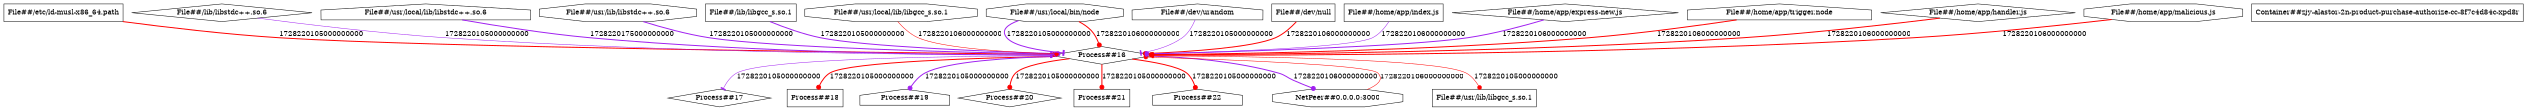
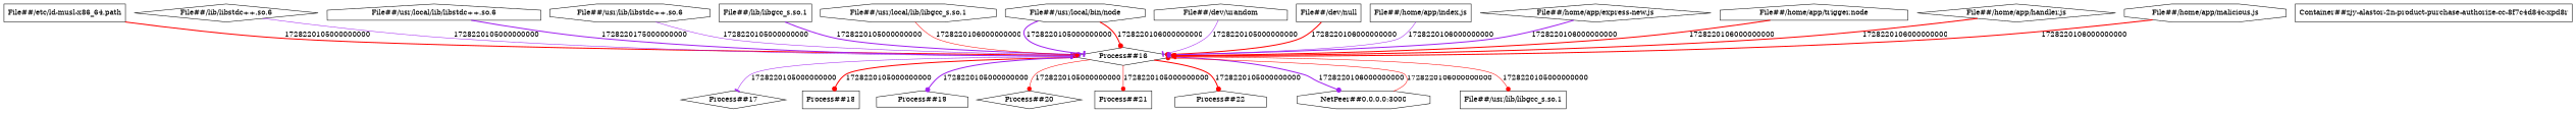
  digraph {
    node [shape=box]
    edge [arrowhead=dot color=red style=bold]
    "Process##16" [shape=diamond]
    "File##/etc/ld-musl-x86_64.path"
    "Process##17" [shape=diamond]
    "Process##18"
    "Process##19" [shape=house]
    "Process##20" [shape=diamond]
    "Process##21"
    "Process##22" [shape=house]
    "NetPeer##0.0.0.0:3000" [shape=octagon]
    "File##/usr/lib/libgcc_s.so.1"
    "File##/lib/libstdc++.so.6" [shape=diamond]
    "File##/usr/local/lib/libstdc++.so.6" [shape=house]
    "File##/usr/lib/libstdc++.so.6" [shape=octagon]
    "File##/lib/libgcc_s.so.1"
    "File##/usr/local/lib/libgcc_s.so.1" [shape=octagon]
    "File##/usr/local/bin/node" [shape=octagon]
    "File##/dev/urandom" [shape=house]
    "File##/dev/null"
    "File##/home/app/index.js"
    "File##/home/app/express-new.js" [shape=diamond]
    "File##/home/app/trigger.node" [shape=house]
    "File##/home/app/handler.js" [shape=diamond]
    "File##/home/app/malicious.js" [shape=octagon]
    "Container##zjy-alastor-2n-product-purchase-authorize-cc-8f7c4d84c-xpd8r"
    "Process##16" -> "Process##17" [arrowhead=tee color=purple label=1728220105000000000 style=solid]
    "Process##16" -> "Process##18" [label=1728220105000000000]
    "Process##16" -> "Process##19" [color=purple label=1728220105000000000]
-   "Process##16" -> "Process##20" [label=1728220105000000000]
-   "Process##16" -> "Process##21" [label=1728220105000000000]
+   "Process##16" -> "Process##20" [label=1728220105000000000 style=solid]
+   "Process##16" -> "Process##21" [label=1728220105000000000 style=solid]
    "Process##16" -> "Process##22" [label=1728220105000000000]
    "Process##16" -> "NetPeer##0.0.0.0:3000" [color=purple label=1728220106000000000]
    "Process##16" -> "File##/usr/lib/libgcc_s.so.1" [label=1728220105000000000 style=solid]
    "File##/etc/ld-musl-x86_64.path" -> "Process##16" [label=1728220105000000000]
    "NetPeer##0.0.0.0:3000" -> "Process##16" [label=1728220106000000000 style=solid]
    "File##/lib/libstdc++.so.6" -> "Process##16" [arrowhead=tee color=purple label=1728220105000000000 style=solid]
    "File##/usr/local/lib/libstdc++.so.6" -> "Process##16" [arrowhead=tee color=purple label=1728220175000000000]
-   "File##/usr/lib/libstdc++.so.6" -> "Process##16" [color=purple label=1728220105000000000]
+   "File##/usr/lib/libstdc++.so.6" -> "Process##16" [color=purple label=1728220105000000000 style=solid]
    "File##/lib/libgcc_s.so.1" -> "Process##16" [color=purple label=1728220105000000000]
    "File##/usr/local/lib/libgcc_s.so.1" -> "Process##16" [label=1728220106000000000 style=solid]
    "File##/usr/local/bin/node" -> "Process##16" [arrowhead=tee color=purple label=1728220105000000000]
    "File##/usr/local/bin/node" -> "Process##16" [label=1728220106000000000]
    "File##/dev/urandom" -> "Process##16" [arrowhead=tee color=purple label=1728220105000000000 style=solid]
    "File##/dev/null" -> "Process##16" [label=1728220106000000000]
    "File##/home/app/index.js" -> "Process##16" [arrowhead=tee color=purple label=1728220106000000000 style=solid]
    "File##/home/app/express-new.js" -> "Process##16" [color=purple label=1728220106000000000]
    "File##/home/app/trigger.node" -> "Process##16" [label=1728220106000000000]
    "File##/home/app/handler.js" -> "Process##16" [label=1728220106000000000]
    "File##/home/app/malicious.js" -> "Process##16" [arrowhead=tee label=1728220106000000000]
  }
